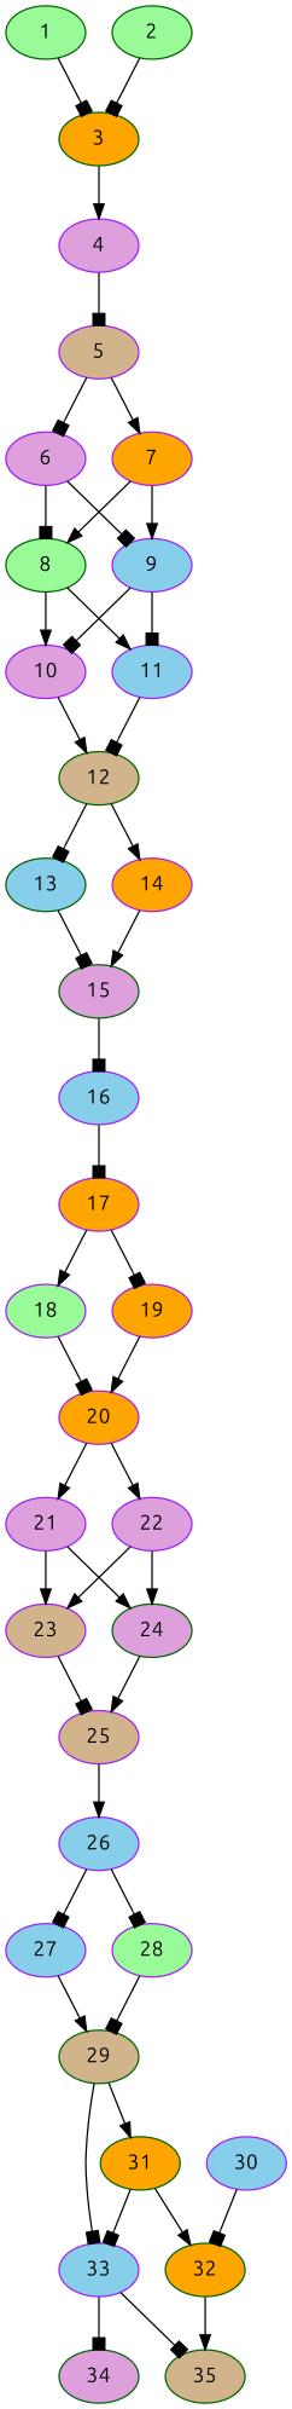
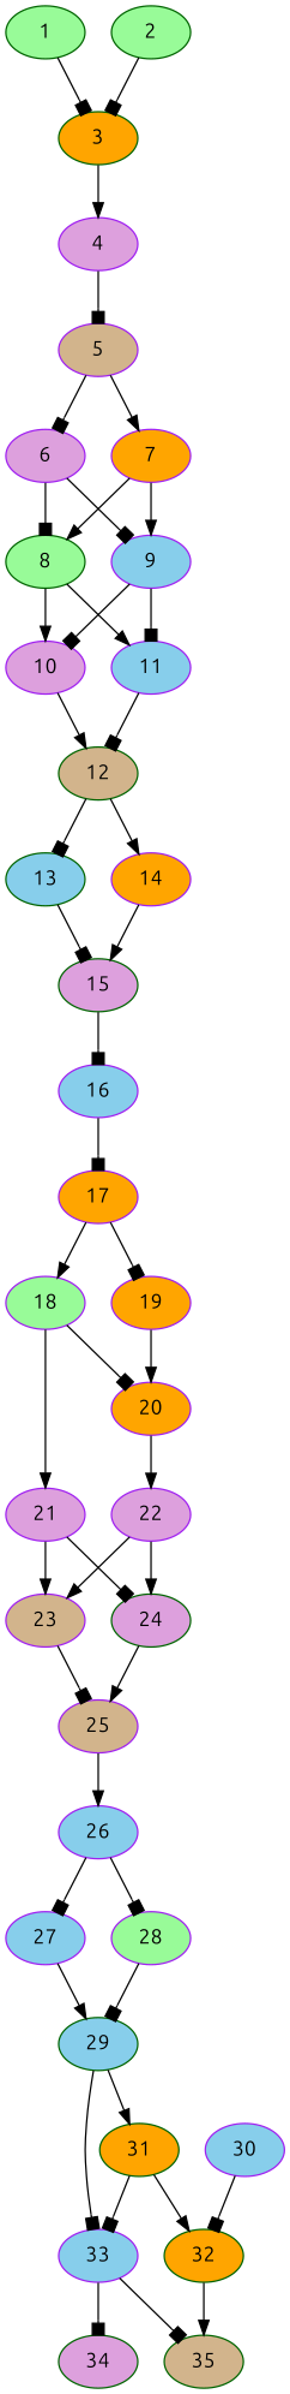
  digraph {
    fontname=Ubuntu
    node [alpha=0.05 color=purple fillcolor=orange fontname=Ubuntu style=filled]
    edge [arrowhead=box fontname=Ubuntu]
    1 [alpha=0.11 color=darkgreen expect_size=46209024 fillcolor=palegreen]
    3 [alpha=0.02 color=darkgreen expect_size=35226624]
    4 [alpha=0.10 expect_size=44538880 fillcolor=plum]
    5 [expect_size=37313536 fillcolor=tan]
    2 [alpha=0.04 color=darkgreen expect_size=6171648 fillcolor=palegreen]
    6 [alpha=0.08 expect_size=44537856 fillcolor=plum]
    7 [alpha=0.01 expect_size=49851392]
    8 [alpha=0.12 color=darkgreen expect_size=15467520 fillcolor=palegreen]
    9 [expect_size=29438976 fillcolor=skyblue]
    10 [alpha=0.00 expect_size=50149376 fillcolor=plum]
    11 [alpha=0.07 expect_size=48540672 fillcolor=skyblue]
    12 [alpha=0.04 color=darkgreen expect_size=26737664 fillcolor=tan]
    13 [alpha=0.18 color=darkgreen expect_size=35838976 fillcolor=skyblue]
    14 [alpha=0.15 expect_size=40336384]
    15 [alpha=0.03 color=darkgreen expect_size=16783360 fillcolor=plum]
    16 [alpha=0.03 expect_size=28112896 fillcolor=skyblue]
    17 [alpha=0.09 expect_size=46854144]
    18 [alpha=0.16 expect_size=48726016 fillcolor=palegreen]
    19 [alpha=0.06 expect_size=30754816]
    20 [alpha=0.10 expect_size=41507840]
    21 [alpha=0.11 expect_size=42446848 fillcolor=plum]
    22 [alpha=0.12 expect_size=11215872 fillcolor=plum]
    23 [alpha=0.06 expect_size=19966976 fillcolor=tan]
    24 [alpha=0.16 color=darkgreen expect_size=15427584 fillcolor=plum]
    25 [alpha=0.01 expect_size=51207168 fillcolor=tan]
    26 [alpha=0.02 expect_size=10032128 fillcolor=skyblue]
    27 [alpha=0.01 expect_size=16236544 fillcolor=skyblue]
    28 [expect_size=38636544 fillcolor=palegreen]
-   29 [alpha=0.20 color=darkgreen expect_size=28707840 fillcolor=tan]
+   29 [alpha=0.20 color=darkgreen expect_size=28707840 fillcolor=skyblue]
    31 [color=darkgreen expect_size=19309568]
    33 [alpha=0.20 expect_size=25228288 fillcolor=skyblue]
    30 [alpha=0.13 expect_size=43470848 fillcolor=skyblue]
    32 [alpha=0.06 color=darkgreen expect_size=44376064]
    35 [alpha=0.02 color=darkgreen expect_size=30721024 fillcolor=tan]
    34 [alpha=0.08 color=darkgreen expect_size=39034880 fillcolor=plum]
    1 -> 3
    3 -> 4 [arrowhead=normal]
    4 -> 5
    5 -> 6
    5 -> 7 [arrowhead=normal]
    2 -> 3
    6 -> 8
    6 -> 9
    7 -> 8 [arrowhead=normal]
    7 -> 9 [arrowhead=normal]
    8 -> 10 [arrowhead=normal]
    8 -> 11 [arrowhead=normal]
    9 -> 10
    9 -> 11
    10 -> 12 [arrowhead=normal]
    11 -> 12
    12 -> 13
    12 -> 14 [arrowhead=normal]
    13 -> 15
    14 -> 15 [arrowhead=normal]
    15 -> 16
    16 -> 17
    17 -> 18 [arrowhead=normal]
    17 -> 19
    18 -> 20
    19 -> 20 [arrowhead=normal]
-   20 -> 21 [arrowhead=normal]
+   18 -> 21 [arrowhead=normal]
    20 -> 22 [arrowhead=normal]
    21 -> 23 [arrowhead=normal]
-   21 -> 24 [arrowhead=normal]
+   21 -> 24
    22 -> 23 [arrowhead=normal]
    22 -> 24 [arrowhead=normal]
    23 -> 25
    24 -> 25 [arrowhead=normal]
    25 -> 26 [arrowhead=normal]
    26 -> 27
    26 -> 28
    27 -> 29 [arrowhead=normal]
    28 -> 29
    29 -> 31 [arrowhead=normal]
    29 -> 33
    31 -> 33
    31 -> 32 [arrowhead=normal]
    33 -> 35
    33 -> 34
    30 -> 32
    32 -> 35 [arrowhead=normal]
  }
